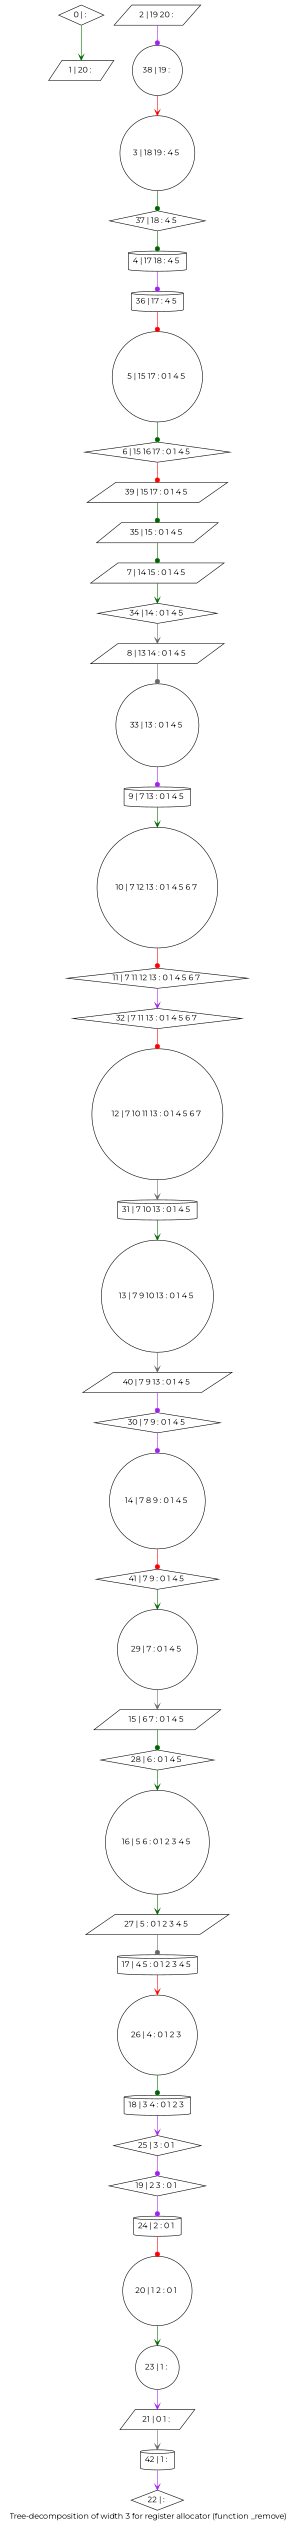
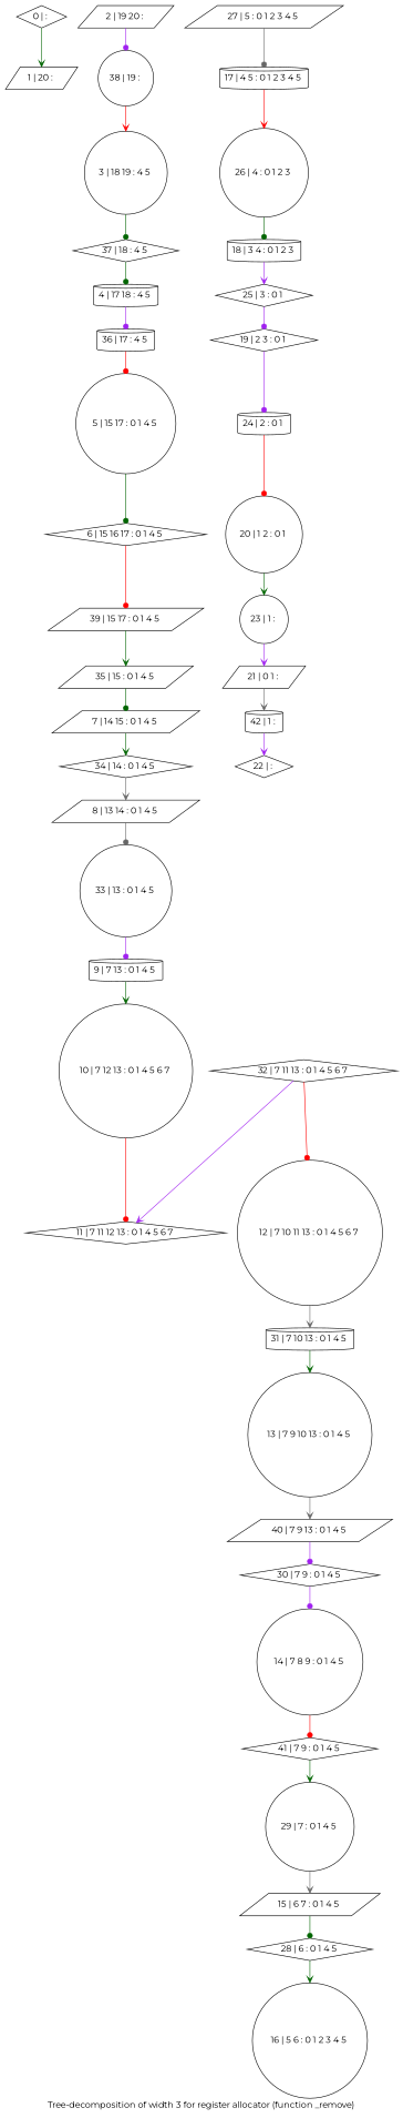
  digraph {
    fontname=Montserrat
    label="Tree-decomposition of width 3 for register allocator (function _remove)"
    node [fontname=Montserrat shape=circle]
    edge [arrowhead=dot color=darkgreen fontname=Montserrat]
    n1 [label="0 | : " shape=diamond]
    n2 [label="1 | 20 : " shape=parallelogram]
    n3 [label="2 | 19 20 : " shape=parallelogram]
    n4 [label="38 | 19 : "]
    n5 [label="3 | 18 19 : 4 5 "]
    n6 [label="37 | 18 : 4 5 " shape=diamond]
    n7 [label="4 | 17 18 : 4 5 " shape=cylinder]
    n8 [label="36 | 17 : 4 5 " shape=cylinder]
    n9 [label="5 | 15 17 : 0 1 4 5 "]
    n10 [label="6 | 15 16 17 : 0 1 4 5 " shape=diamond]
    n11 [label="39 | 15 17 : 0 1 4 5 " shape=parallelogram]
    n12 [label="35 | 15 : 0 1 4 5 " shape=parallelogram]
    n13 [label="7 | 14 15 : 0 1 4 5 " shape=parallelogram]
    n14 [label="34 | 14 : 0 1 4 5 " shape=diamond]
    n15 [label="8 | 13 14 : 0 1 4 5 " shape=parallelogram]
    n16 [label="33 | 13 : 0 1 4 5 "]
    n17 [label="9 | 7 13 : 0 1 4 5 " shape=cylinder]
    n18 [label="10 | 7 12 13 : 0 1 4 5 6 7 "]
    n19 [label="11 | 7 11 12 13 : 0 1 4 5 6 7 " shape=diamond]
    n20 [label="32 | 7 11 13 : 0 1 4 5 6 7 " shape=diamond]
    n21 [label="12 | 7 10 11 13 : 0 1 4 5 6 7 "]
    n22 [label="31 | 7 10 13 : 0 1 4 5 " shape=cylinder]
    n23 [label="13 | 7 9 10 13 : 0 1 4 5 "]
    n24 [label="40 | 7 9 13 : 0 1 4 5 " shape=parallelogram]
    n25 [label="30 | 7 9 : 0 1 4 5 " shape=diamond]
    n26 [label="14 | 7 8 9 : 0 1 4 5 "]
    n27 [label="41 | 7 9 : 0 1 4 5 " shape=diamond]
    n28 [label="29 | 7 : 0 1 4 5 "]
    n29 [label="15 | 6 7 : 0 1 4 5 " shape=parallelogram]
    n30 [label="28 | 6 : 0 1 4 5 " shape=diamond]
    n31 [label="16 | 5 6 : 0 1 2 3 4 5 "]
    n32 [label="27 | 5 : 0 1 2 3 4 5 " shape=parallelogram]
    n33 [label="17 | 4 5 : 0 1 2 3 4 5 " shape=cylinder]
    n34 [label="26 | 4 : 0 1 2 3 "]
    n35 [label="18 | 3 4 : 0 1 2 3 " shape=cylinder]
    n36 [label="25 | 3 : 0 1 " shape=diamond]
    n37 [label="19 | 2 3 : 0 1 " shape=diamond]
    n38 [label="24 | 2 : 0 1 " shape=cylinder]
    n39 [label="20 | 1 2 : 0 1 "]
    n40 [label="23 | 1 : "]
    n41 [label="21 | 0 1 : " shape=parallelogram]
    n42 [label="42 | 1 : " shape=cylinder]
    n43 [label="22 | : " shape=diamond]
    n1 -> n2 [arrowhead=vee]
    n3 -> n4 [color=purple]
    n4 -> n5 [arrowhead=vee color=red]
    n5 -> n6
    n6 -> n7
    n7 -> n8 [color=purple]
    n8 -> n9 [color=red]
    n9 -> n10
    n10 -> n11 [color=red]
-   n11 -> n12
+   n11 -> n12 [arrowhead=vee]
    n12 -> n13
    n13 -> n14 [arrowhead=vee]
    n14 -> n15 [arrowhead=vee color=gray40]
    n15 -> n16 [color=gray40]
    n16 -> n17 [color=purple]
    n17 -> n18 [arrowhead=vee]
    n18 -> n19 [color=red]
-   n19 -> n20 [arrowhead=vee color=purple]
+   n20 -> n19 [arrowhead=vee color=purple]
    n20 -> n21 [color=red]
    n21 -> n22 [arrowhead=vee color=gray40]
    n22 -> n23 [arrowhead=vee]
    n23 -> n24 [arrowhead=vee color=gray40]
    n24 -> n25 [color=purple]
    n25 -> n26 [color=purple]
    n26 -> n27 [color=red]
    n27 -> n28 [arrowhead=vee]
    n28 -> n29 [arrowhead=vee color=gray40]
    n29 -> n30
    n30 -> n31 [arrowhead=vee]
-   n31 -> n32 [arrowhead=vee]
    n32 -> n33 [color=gray40]
    n33 -> n34 [arrowhead=vee color=red]
    n34 -> n35
    n35 -> n36 [arrowhead=vee color=purple]
    n36 -> n37 [color=purple]
    n37 -> n38 [color=purple]
    n38 -> n39 [color=red]
    n39 -> n40 [arrowhead=vee]
    n40 -> n41 [arrowhead=vee color=purple]
    n41 -> n42 [arrowhead=vee color=gray40]
    n42 -> n43 [arrowhead=vee color=purple]
  }
